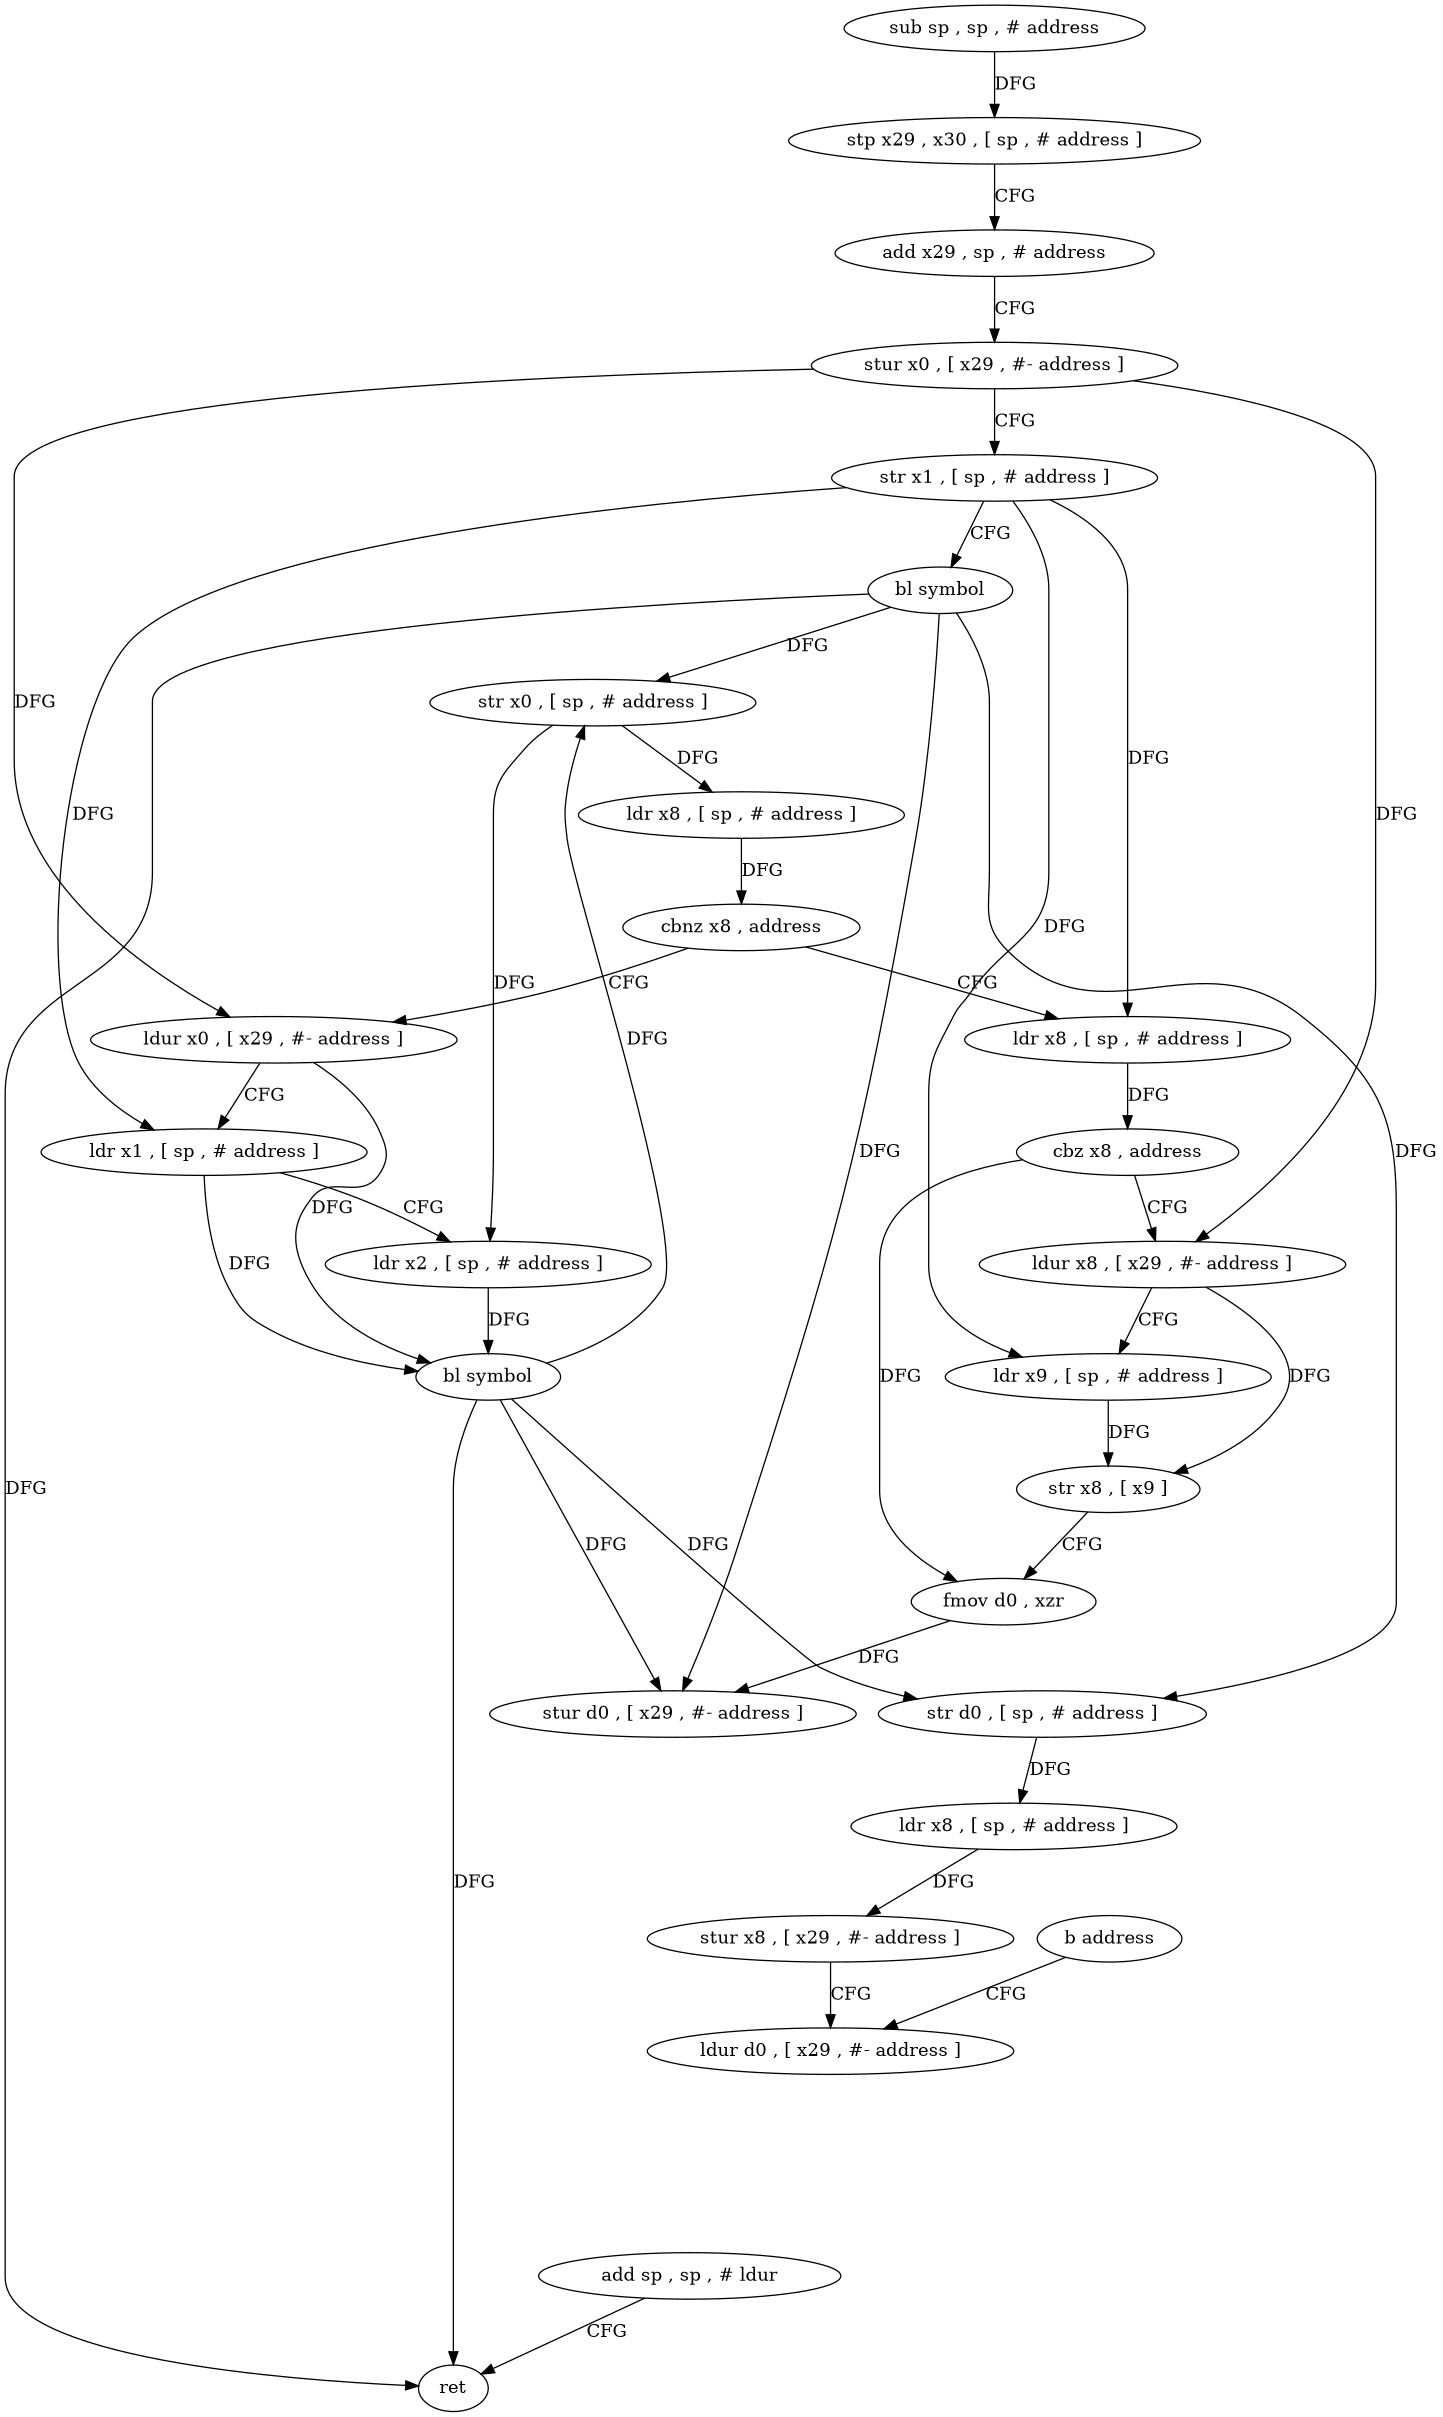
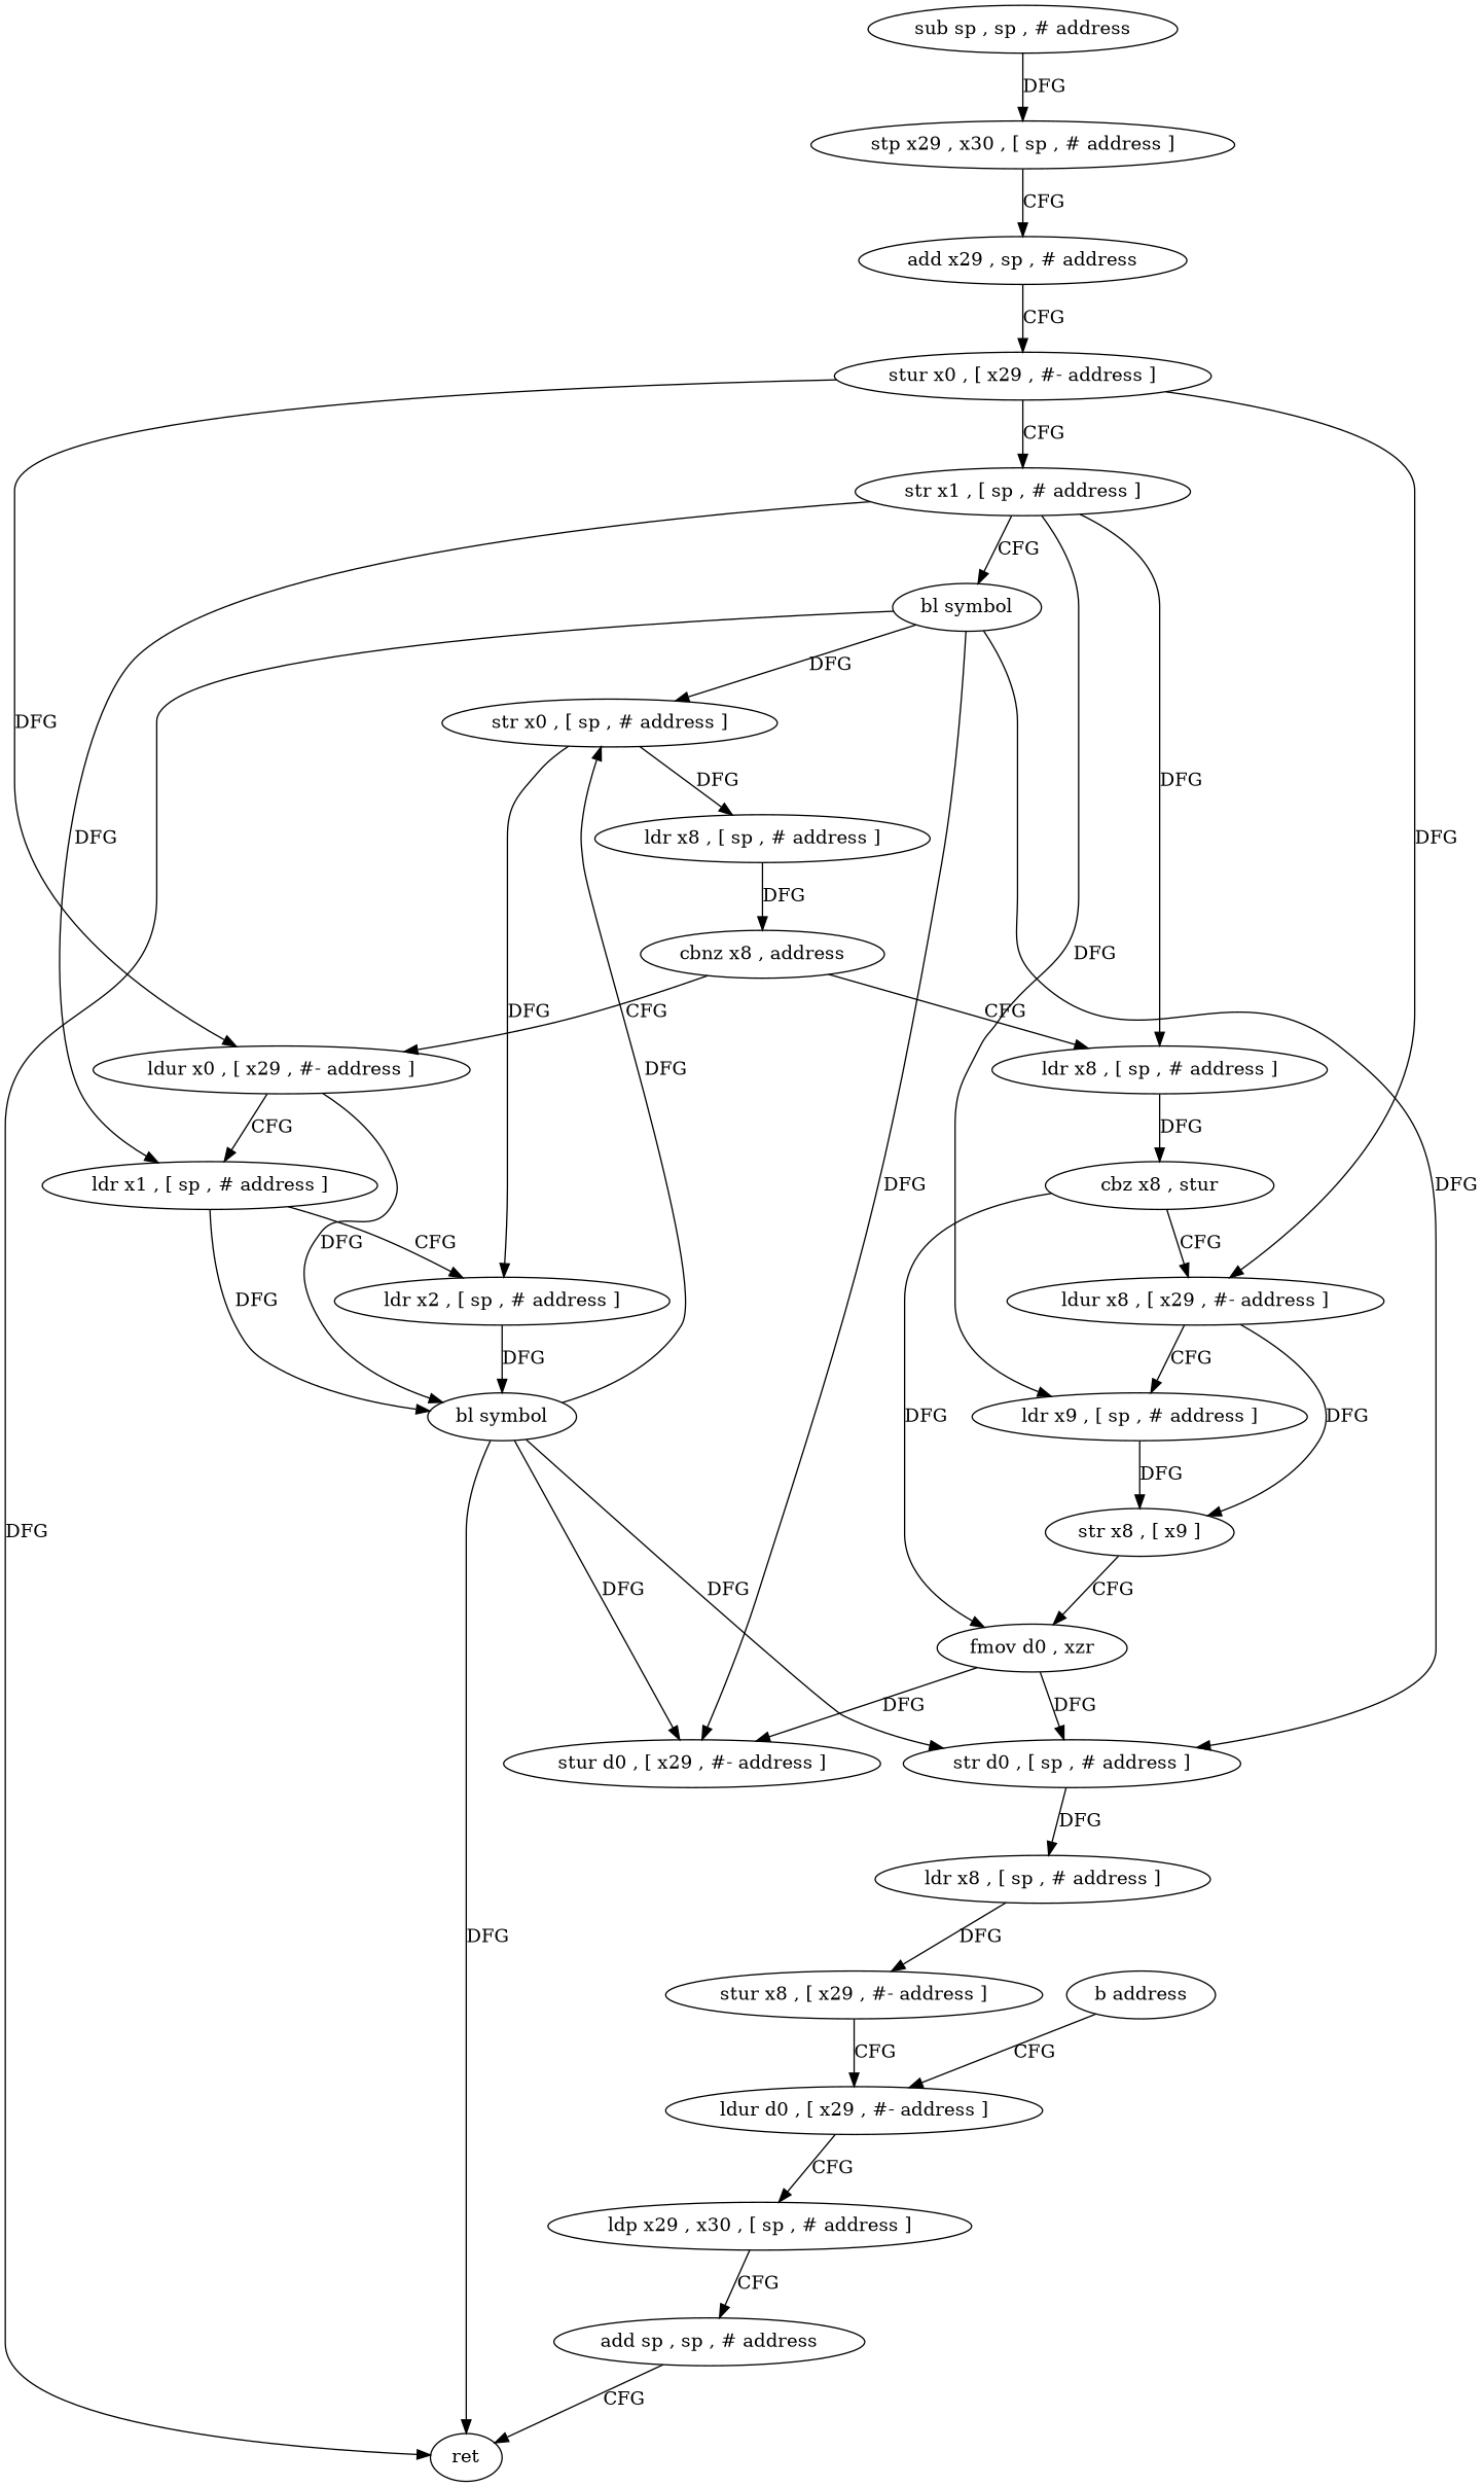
  digraph {
    n1 [label="sub sp , sp , # address"]
    n2 [label="stp x29 , x30 , [ sp , # address ]"]
    n3 [label="add x29 , sp , # address"]
    n4 [label="stur x0 , [ x29 , #- address ]"]
    n5 [label="str x1 , [ sp , # address ]"]
    n6 [label="ldur x0 , [ x29 , #- address ]"]
    n7 [label="ldur x8 , [ x29 , #- address ]"]
    n8 [label="bl symbol"]
    n9 [label="ldr x8 , [ sp , # address ]"]
    n10 [label="ldr x1 , [ sp , # address ]"]
    n11 [label="ldr x9 , [ sp , # address ]"]
    n12 [label="bl symbol"]
    n13 [label="str x8 , [ x9 ]"]
    n14 [label="str x0 , [ sp , # address ]"]
    n15 [label="str d0 , [ sp , # address ]"]
    n16 [label="stur d0 , [ x29 , #- address ]"]
    n17 [label=ret]
-   n18 [label="cbz x8 , address"]
+   n18 [label="cbz x8 , stur"]
    n19 [label="ldr x2 , [ sp , # address ]"]
    n20 [label="ldr x8 , [ sp , # address ]"]
    n21 [label="ldr x8 , [ sp , # address ]"]
    n22 [label="cbnz x8 , address"]
    n23 [label="fmov d0 , xzr"]
    n24 [label="stur x8 , [ x29 , #- address ]"]
    n25 [label="ldur d0 , [ x29 , #- address ]"]
-   n27 [label="add sp , sp , # ldur"]
+   n26 [label="ldp x29 , x30 , [ sp , # address ]"]
+   n27 [label="add sp , sp , # address"]
    n28 [label="b address"]
    n1 -> n2 [label=DFG]
    n2 -> n3 [label=CFG]
    n3 -> n4 [label=CFG]
    n4 -> n5 [label=CFG]
    n4 -> n6 [label=DFG]
    n4 -> n7 [label=DFG]
    n5 -> n8 [label=CFG]
    n5 -> n9 [label=DFG]
    n5 -> n10 [label=DFG]
    n5 -> n11 [label=DFG]
    n6 -> n10 [label=CFG]
    n6 -> n12 [label=DFG]
    n7 -> n11 [label=CFG]
    n7 -> n13 [label=DFG]
    n8 -> n14 [label=DFG]
    n8 -> n15 [label=DFG]
    n8 -> n16 [label=DFG]
    n8 -> n17 [label=DFG]
    n9 -> n18 [label=DFG]
    n10 -> n12 [label=DFG]
    n10 -> n19 [label=CFG]
    n11 -> n13 [label=DFG]
    n12 -> n14 [label=DFG]
    n12 -> n15 [label=DFG]
    n12 -> n16 [label=DFG]
    n12 -> n17 [label=DFG]
    n13 -> n23 [label=CFG]
    n14 -> n19 [label=DFG]
    n14 -> n20 [label=DFG]
    n15 -> n21 [label=DFG]
    n18 -> n7 [label=CFG]
    n18 -> n23 [label=DFG]
    n19 -> n12 [label=DFG]
    n20 -> n22 [label=DFG]
    n21 -> n24 [label=DFG]
    n22 -> n6 [label=CFG]
    n22 -> n9 [label=CFG]
+   n23 -> n15 [label=DFG]
    n23 -> n16 [label=DFG]
    n24 -> n25 [label=CFG]
+   n25 -> n26 [label=CFG]
+   n26 -> n27 [label=CFG]
    n27 -> n17 [label=CFG]
    n28 -> n25 [label=CFG]
  }
